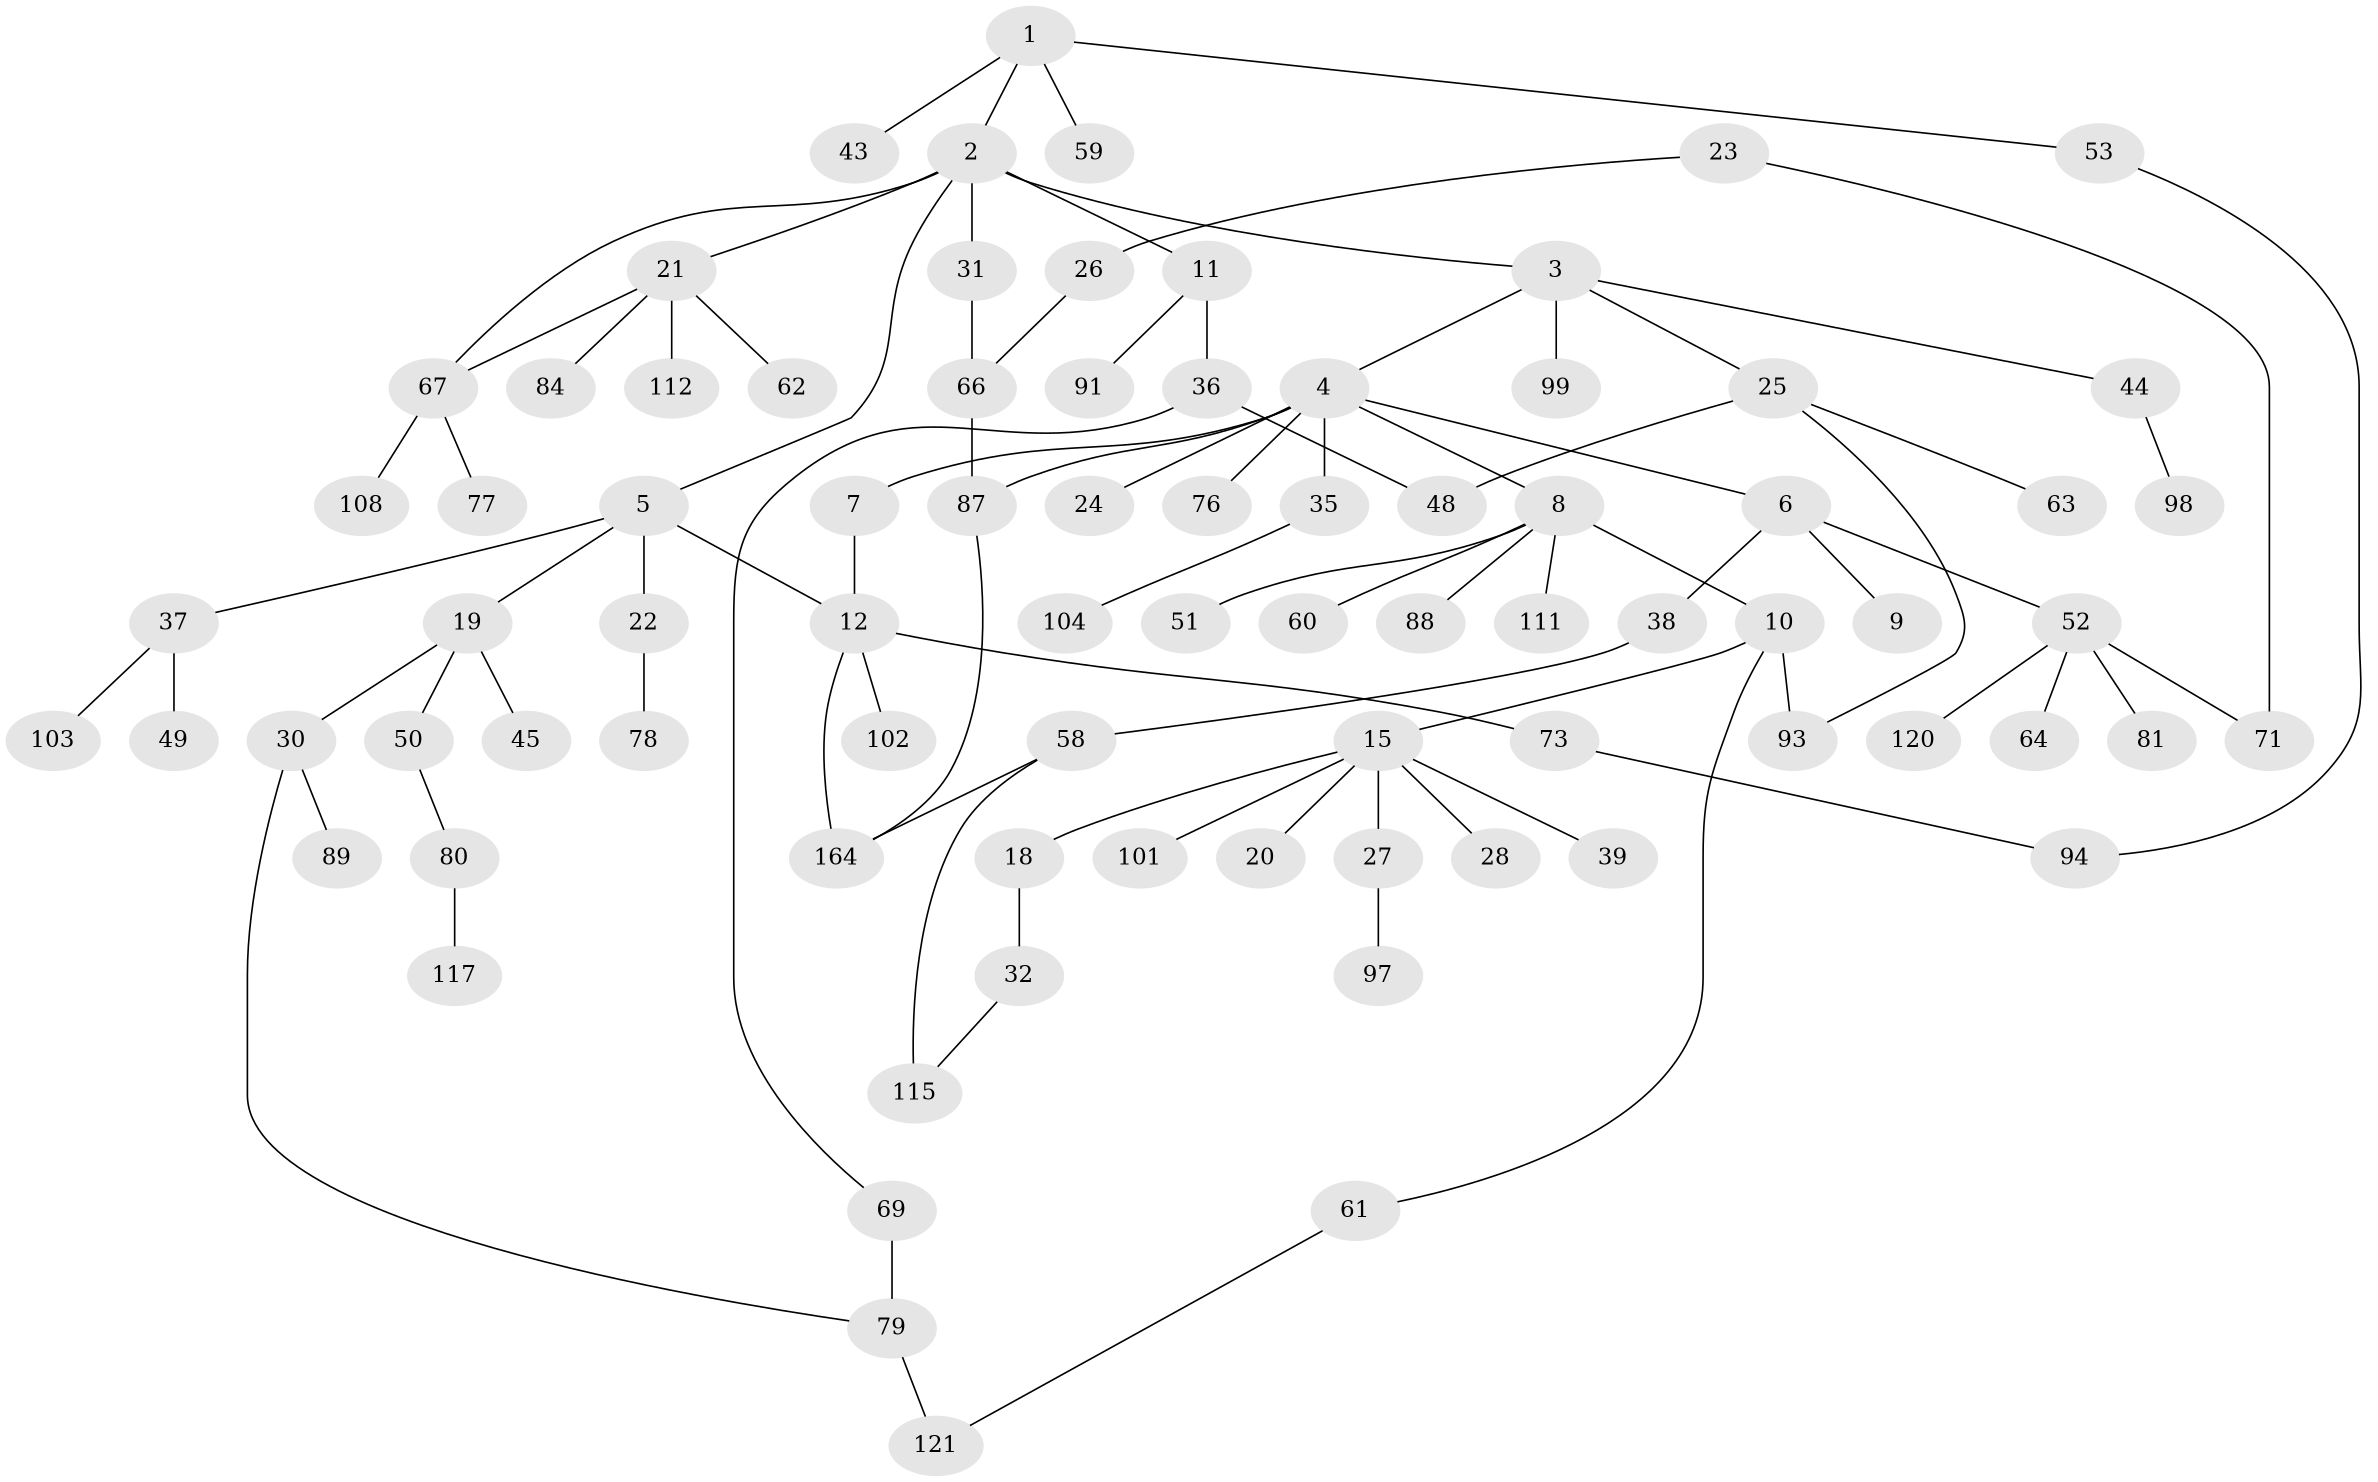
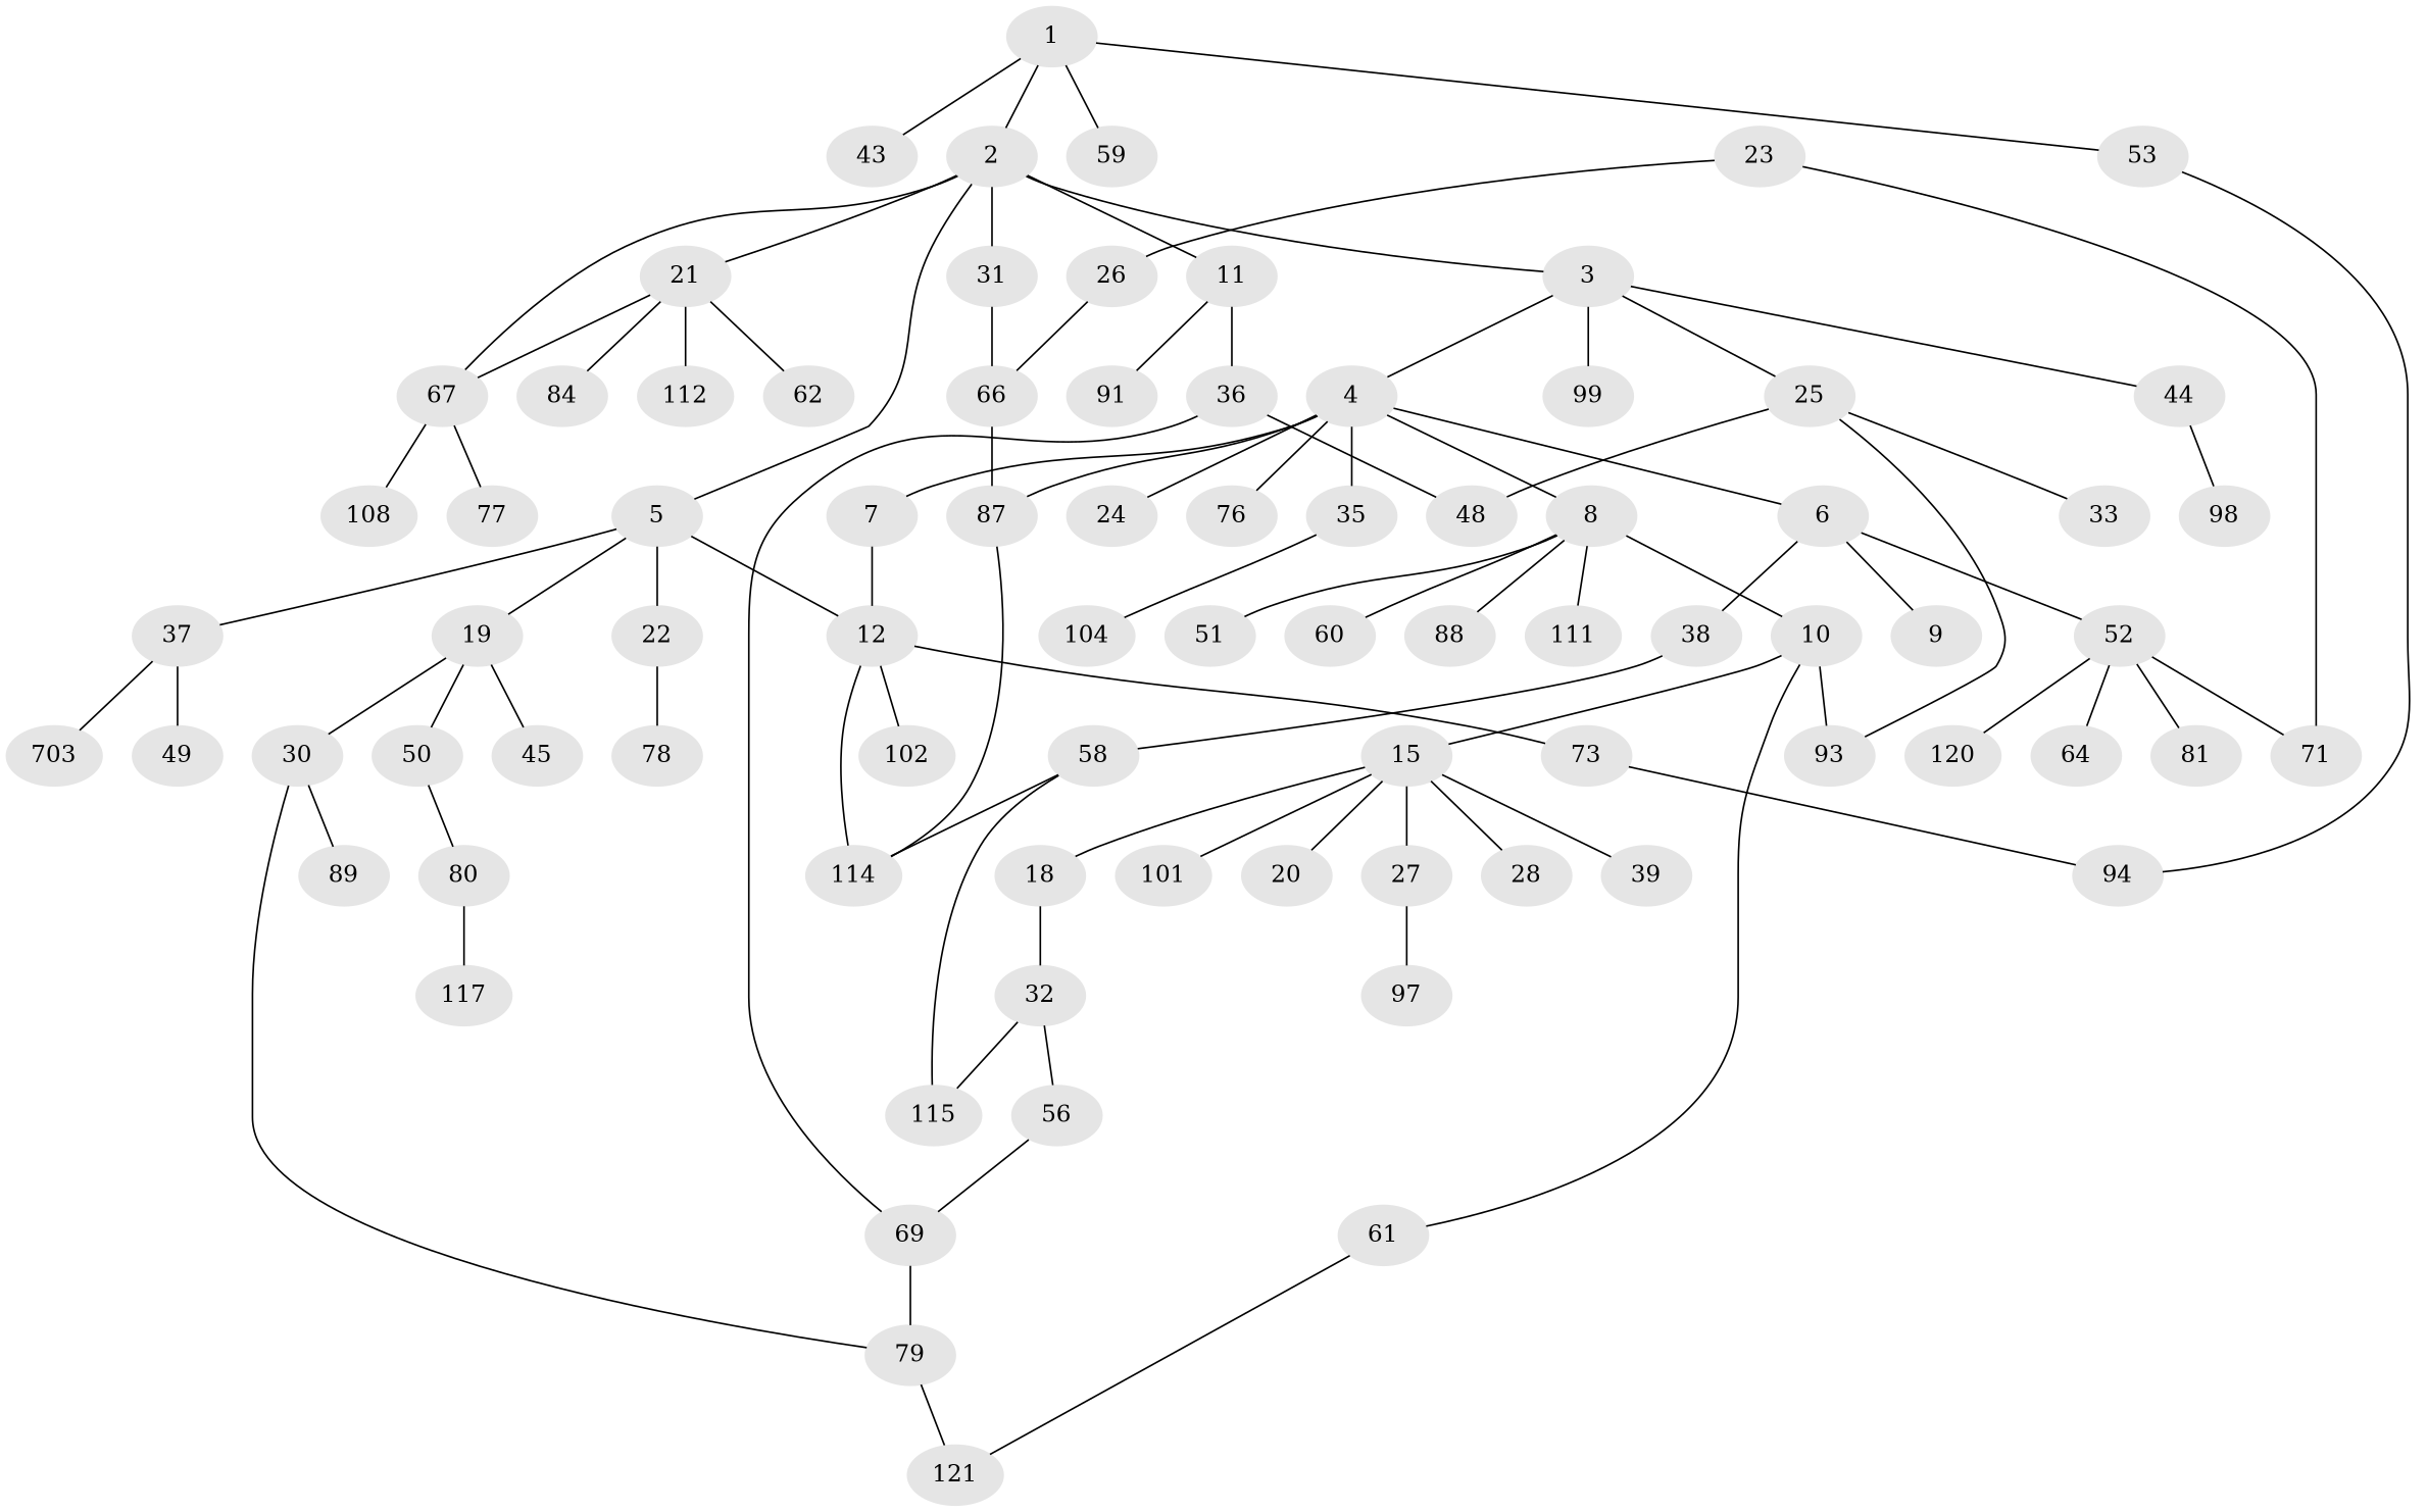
  graph {
    node [color=gray90 style=filled]
    1 [super="+14"]
    2 [super="+55"]
    43
    53
    59 [super="+65"]
    3 [super="+72"]
    5 [super="+85"]
    11 [super="+116"]
    21 [super="+40"]
    31
    67 [super="+118"]
    94 [super="+119"]
    4 [super="+13"]
    25 [super="+68"]
    44 [super="+95"]
    99
    12 [super="+33"]
    19 [super="+46"]
    22 [super="+86"]
    37 [super="+90"]
    36 [super="+41"]
    91
    62
    84
    112
    66 [super="+96"]
    35 [super="+113"]
    104
    6 [super="+29"]
    7
    8 [super="+107"]
    24
    76
    87 [super="+106"]
    93
    48 [super="+109"]
-   63
+   63 [label=33]
    98
    9
    38
    52 [super="+57"]
    10 [super="+34"]
    51
    60 [super="+100"]
    88
    111
-   114 [label=164]
+   114
    73
    102
    30 [super="+74"]
    45
    50
    78
    49
-   103
+   103 [label=703]
    58 [super="+82"]
    71
    64
    81
    120
    15 [super="+16"]
    61 [super="+70"]
    18 [super="+54"]
    20
    27 [super="+75"]
    28
    39
    101 [super="+110"]
    121
    69 [super="+105"]
    32 [super="+42"]
    97
    23 [super="+47"]
    26
+   56
    115
    79 [super="+92"]
    89
    80 [super="+83"]
    77
    108
    117
    1 -- 2
    1 -- 43
    1 -- 53
    1 -- 59
    2 -- 3
    2 -- 5
    2 -- 11
    2 -- 21
    2 -- 31
    2 -- 67
    53 -- 94
    3 -- 4
    3 -- 25
    3 -- 44
    3 -- 99
    5 -- 12
    5 -- 19
    5 -- 22
    5 -- 37
    11 -- 36
    11 -- 91
    21 -- 67
    21 -- 62
    21 -- 84
    21 -- 112
    31 -- 66
    67 -- 77
    67 -- 108
    4 -- 35
    4 -- 6
    4 -- 7
    4 -- 8
    4 -- 24
    4 -- 76
    4 -- 87
    25 -- 93
    25 -- 48
    25 -- 63
    44 -- 98
    12 -- 114
    12 -- 73
    12 -- 102
    19 -- 30
    19 -- 45
    19 -- 50
    22 -- 78
    37 -- 49
    37 -- 103
    36 -- 48
    36 -- 69
    66 -- 87
    35 -- 104
    6 -- 9
    6 -- 38
    6 -- 52
    7 -- 12
    8 -- 10
    8 -- 51
    8 -- 60
    8 -- 88
    8 -- 111
    87 -- 114
    38 -- 58
    52 -- 71
    52 -- 64
    52 -- 81
    52 -- 120
    10 -- 93
    10 -- 15
    10 -- 61
    73 -- 94
    30 -- 79
    30 -- 89
    50 -- 80
    58 -- 114
    58 -- 115
    15 -- 18
    15 -- 20
    15 -- 27
    15 -- 28
    15 -- 39
    15 -- 101
    61 -- 121
    18 -- 32
    27 -- 97
    69 -- 79
+   32 -- 56
    32 -- 115
    23 -- 71
    23 -- 26
    26 -- 66
+   56 -- 69
    79 -- 121
    80 -- 117
  }
